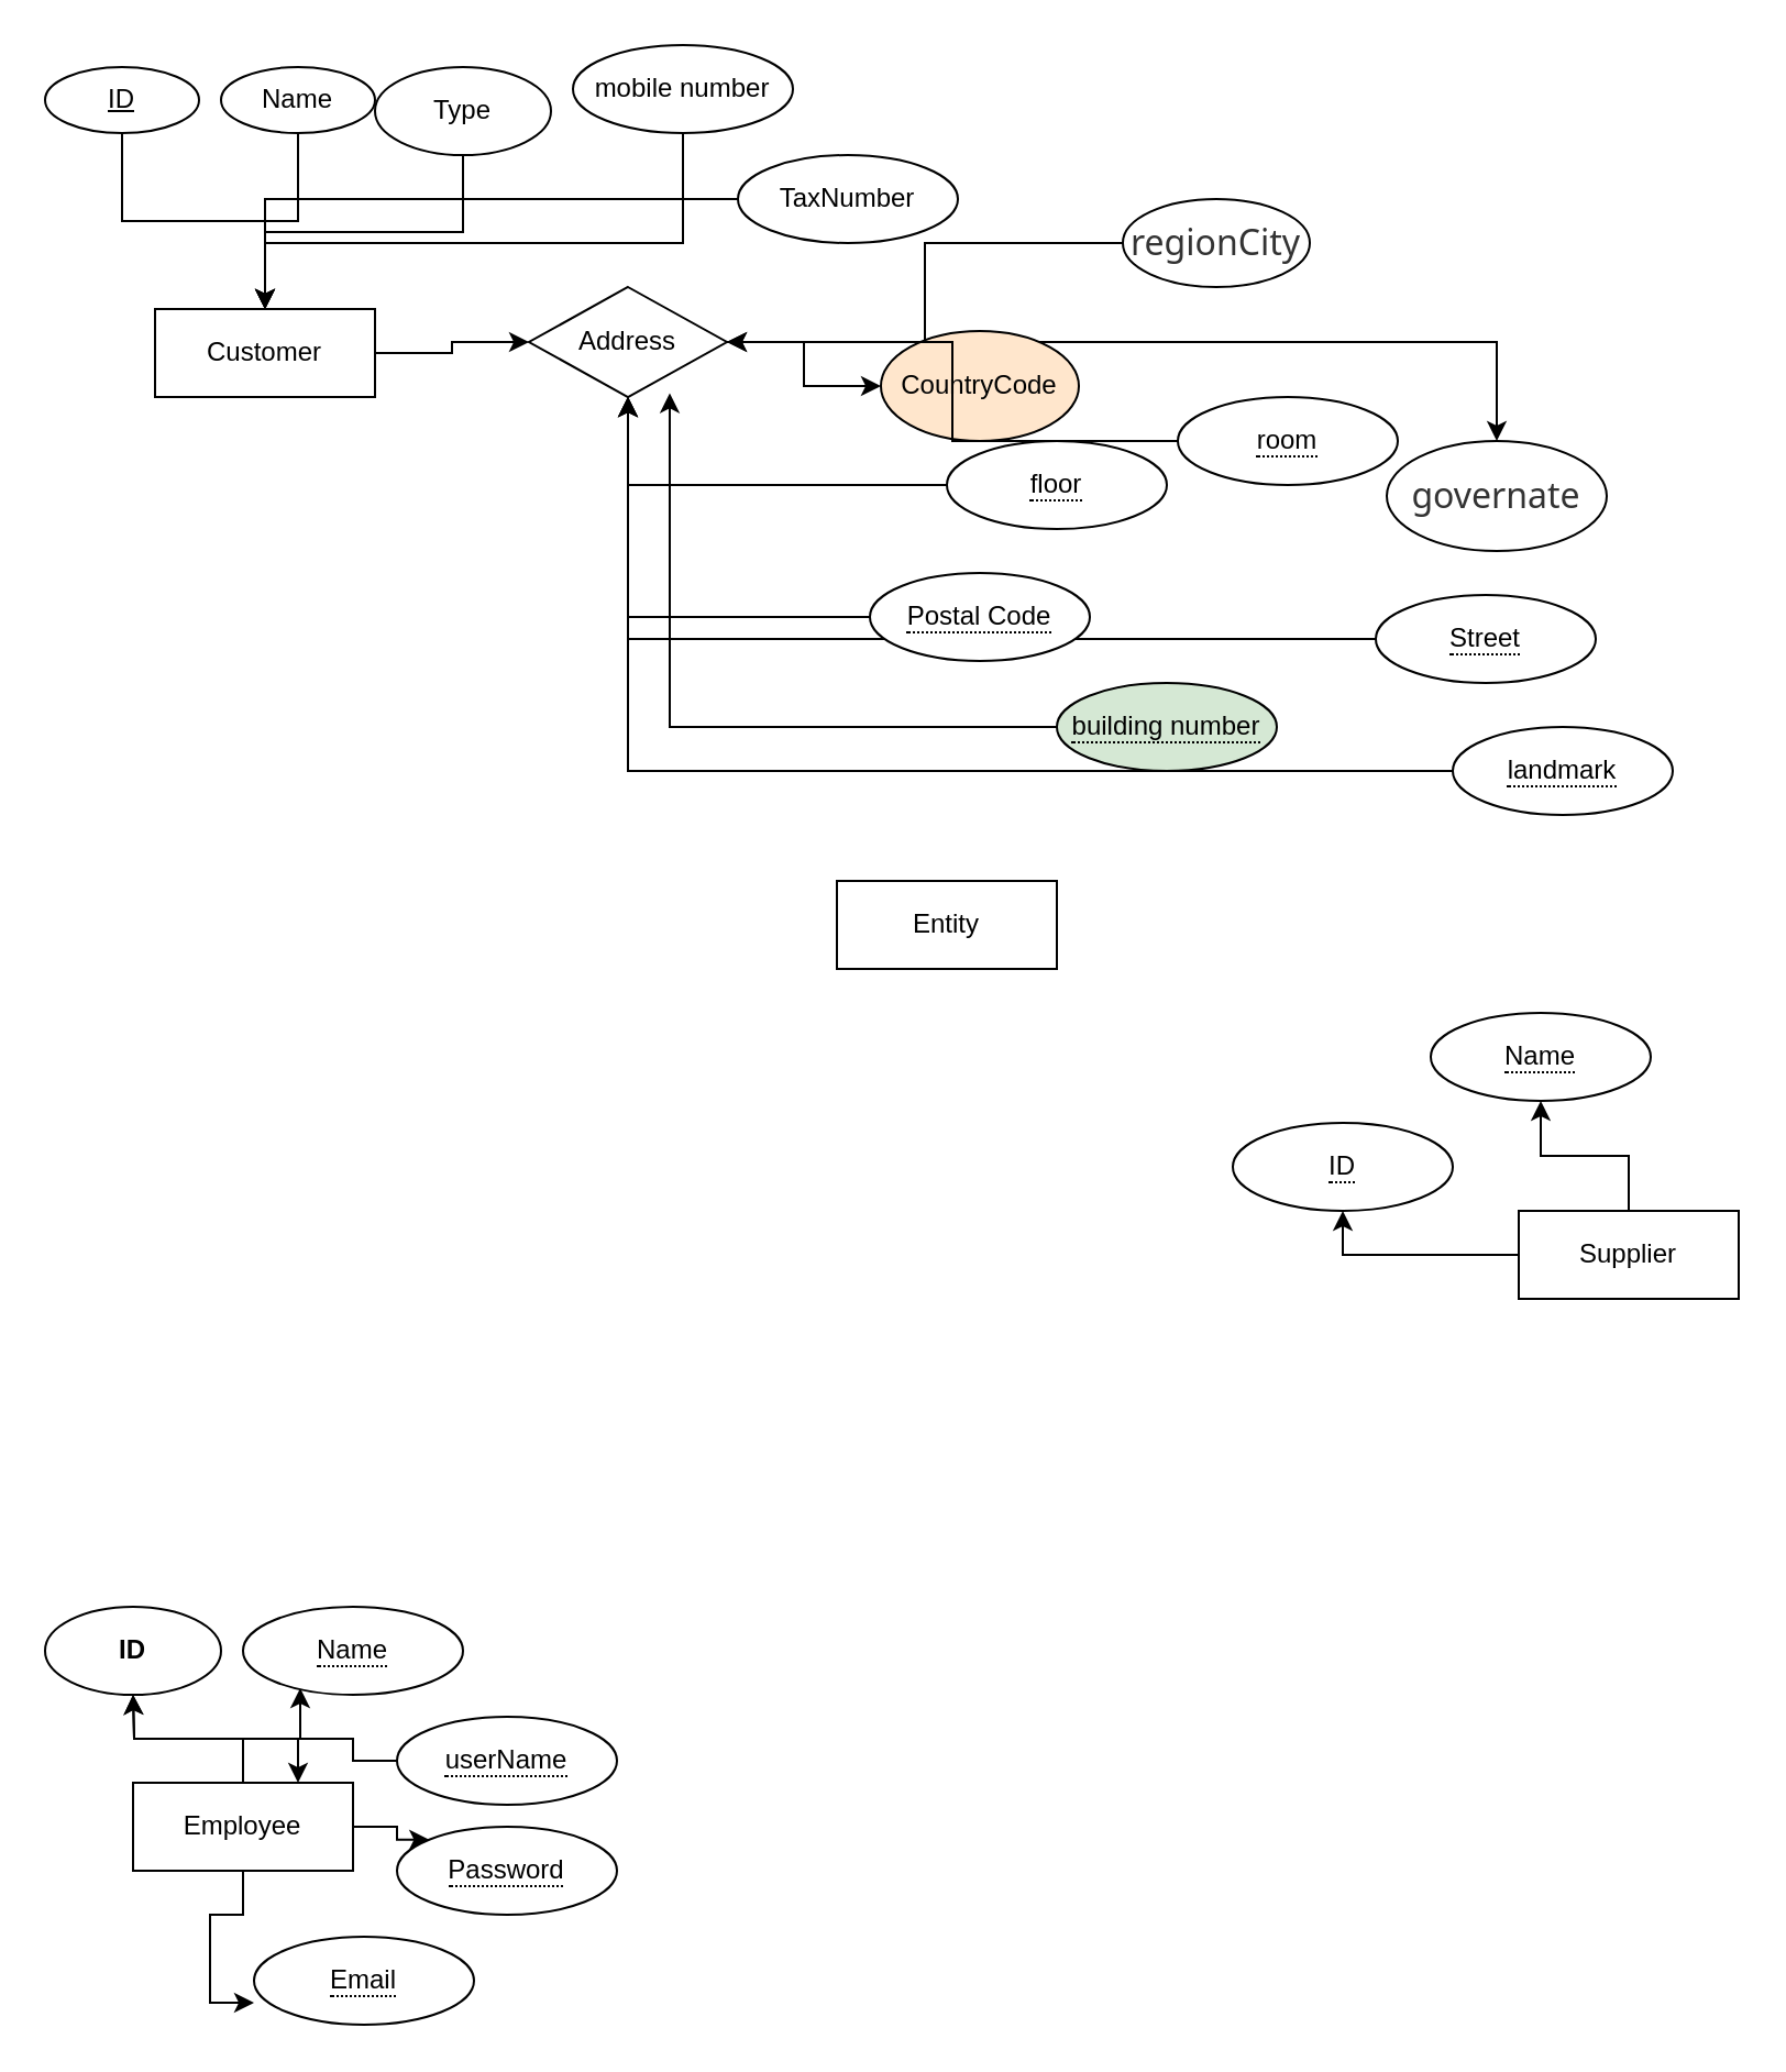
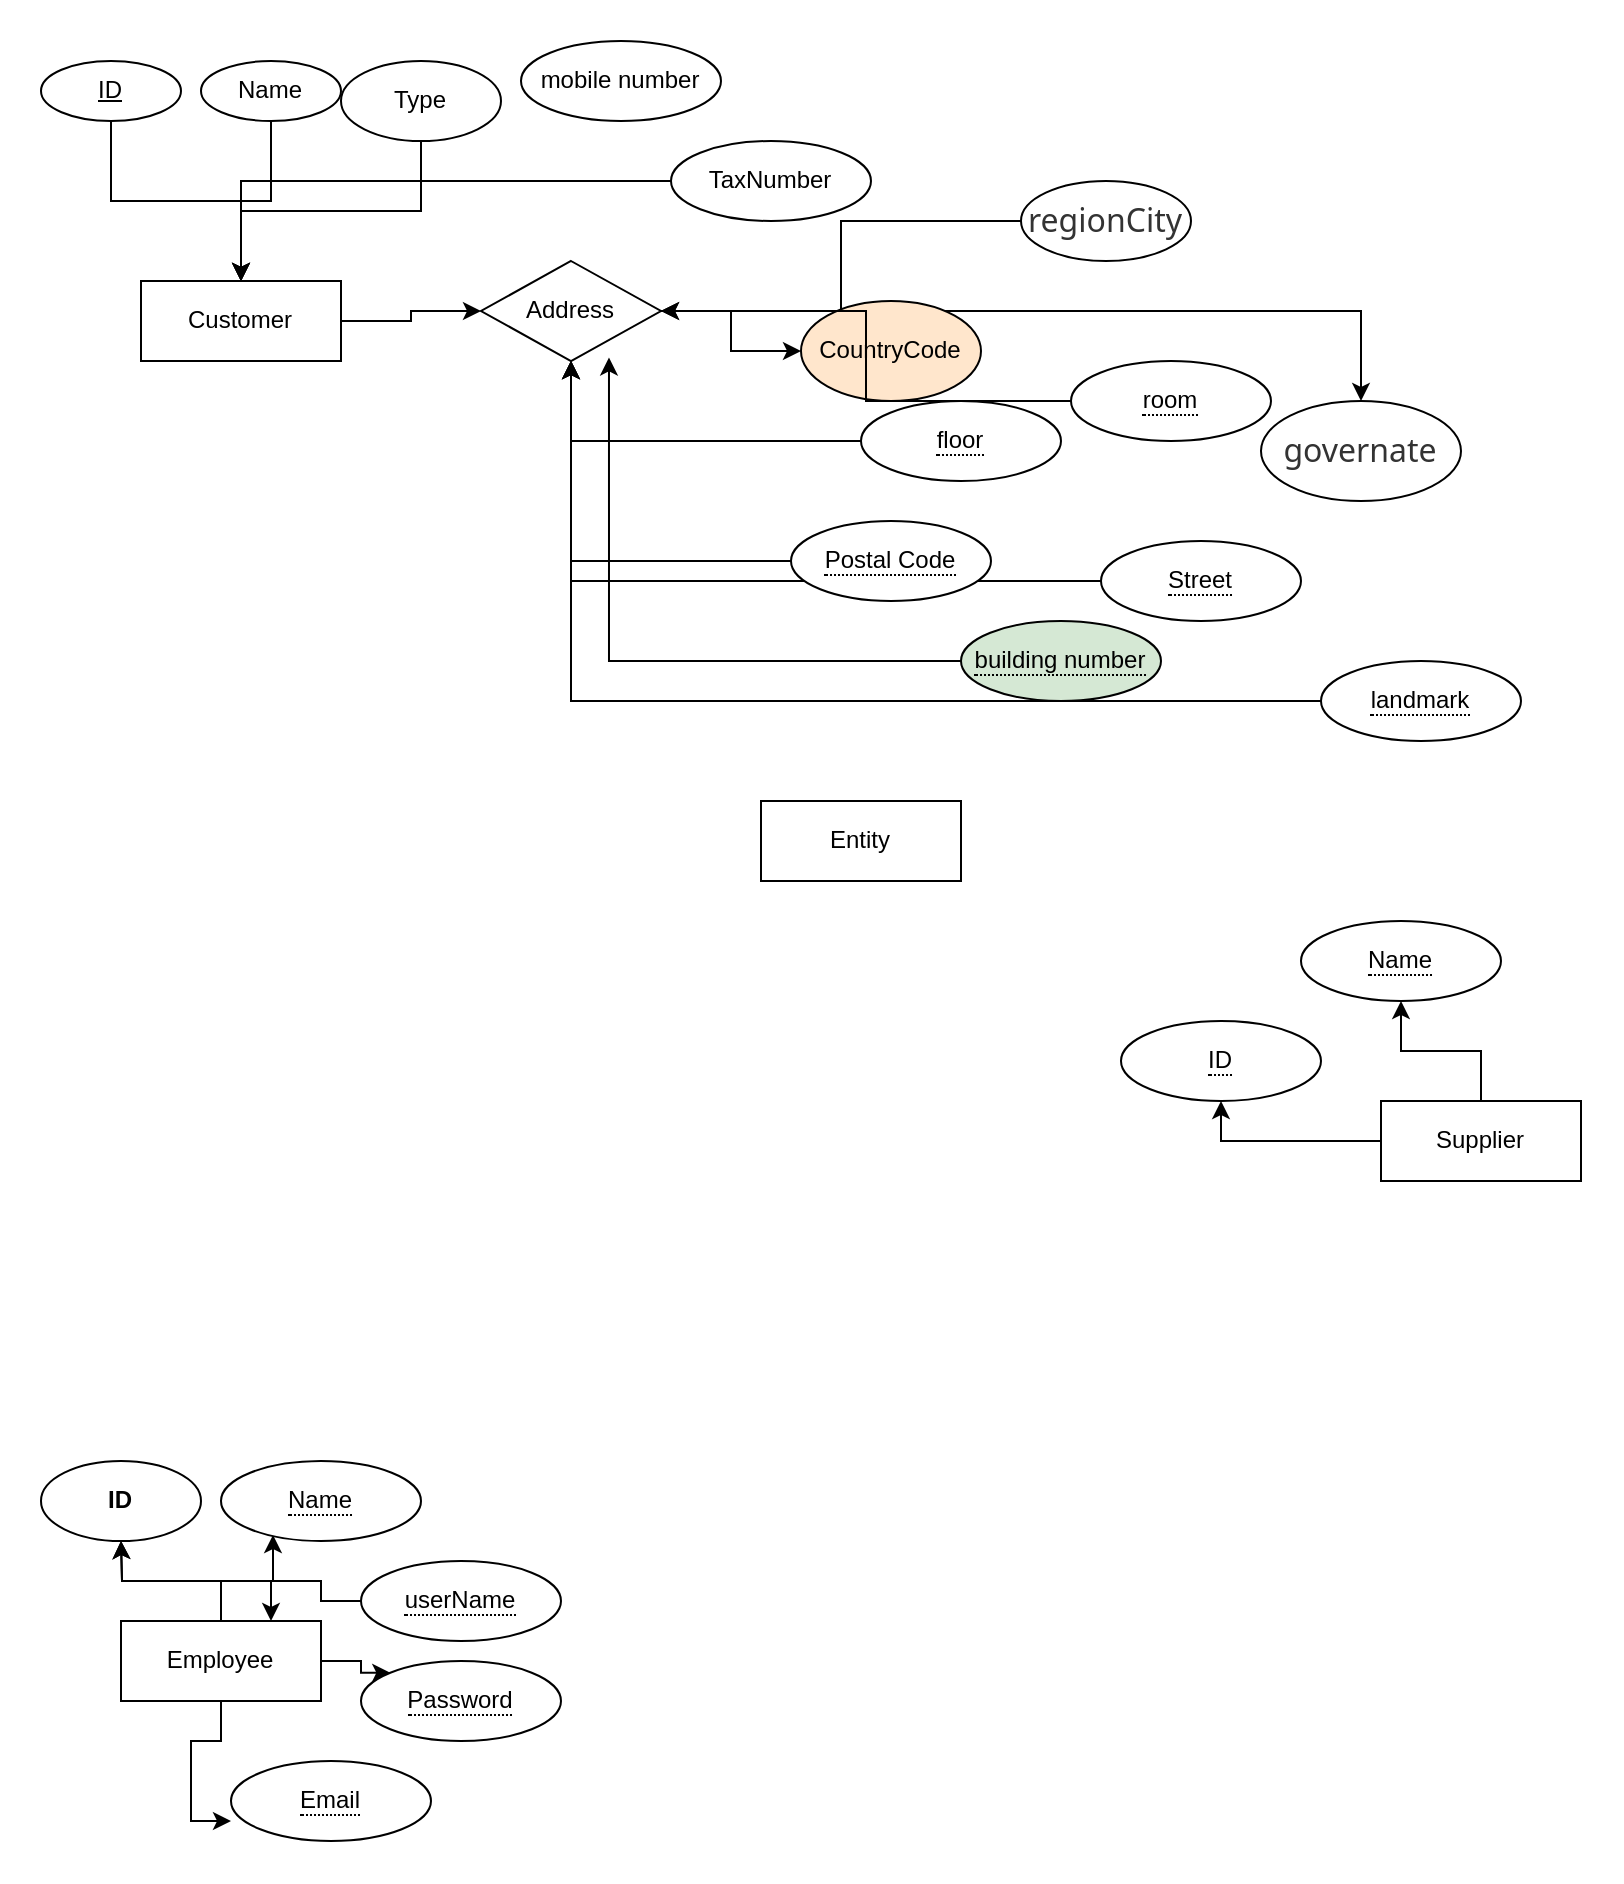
  <mxCell id="0" />
  <mxCell id="1" parent="0" />
  <mxCell id="2" value="" style="edgeStyle=orthogonalEdgeStyle;rounded=0;orthogonalLoop=1;jettySize=auto;html=1;" edge="1" parent="1" source="3" target="22"><mxGeometry relative="1" as="geometry" /></mxCell>
  <mxCell id="3" value="Customer" style="whiteSpace=wrap;html=1;align=center;" vertex="1" parent="1"><mxGeometry x="70" y="140" width="100" height="40" as="geometry" /></mxCell>
  <mxCell id="4" value="" style="edgeStyle=orthogonalEdgeStyle;rounded=0;orthogonalLoop=1;jettySize=auto;html=1;" edge="1" parent="1" source="5" target="3"><mxGeometry relative="1" as="geometry" /></mxCell>
  <mxCell id="5" value="&lt;u&gt;ID&lt;/u&gt;" style="ellipse;whiteSpace=wrap;html=1;" vertex="1" parent="1"><mxGeometry x="20" y="30" width="70" height="30" as="geometry" /></mxCell>
  <mxCell id="6" value="" style="edgeStyle=orthogonalEdgeStyle;rounded=0;orthogonalLoop=1;jettySize=auto;html=1;" edge="1" parent="1" source="7" target="3"><mxGeometry relative="1" as="geometry" /></mxCell>
  <mxCell id="7" value="Name" style="ellipse;whiteSpace=wrap;html=1;" vertex="1" parent="1"><mxGeometry x="100" y="30" width="70" height="30" as="geometry" /></mxCell>
  <mxCell id="8" value="" style="edgeStyle=orthogonalEdgeStyle;rounded=0;orthogonalLoop=1;jettySize=auto;html=1;" edge="1" parent="1" source="9" target="3"><mxGeometry relative="1" as="geometry" /></mxCell>
  <mxCell id="9" value="Type" style="ellipse;whiteSpace=wrap;html=1;align=center;" vertex="1" parent="1"><mxGeometry x="170" y="30" width="80" height="40" as="geometry" /></mxCell>
- <mxCell id="10" value="" style="edgeStyle=orthogonalEdgeStyle;rounded=0;orthogonalLoop=1;jettySize=auto;html=1;" edge="1" parent="1" source="11" target="3"><mxGeometry relative="1" as="geometry"><Array as="points"><mxPoint x="310" y="110" /><mxPoint x="120" y="110" /></Array></mxGeometry></mxCell>
  <mxCell id="11" value="mobile number" style="ellipse;whiteSpace=wrap;html=1;align=center;" vertex="1" parent="1"><mxGeometry x="260" y="20" width="100" height="40" as="geometry" /></mxCell>
  <mxCell id="12" value="" style="edgeStyle=orthogonalEdgeStyle;rounded=0;orthogonalLoop=1;jettySize=auto;html=1;" edge="1" parent="1" source="13" target="3"><mxGeometry relative="1" as="geometry" /></mxCell>
  <mxCell id="13" value="TaxNumber" style="ellipse;whiteSpace=wrap;html=1;align=center;" vertex="1" parent="1"><mxGeometry x="335" y="70" width="100" height="40" as="geometry" /></mxCell>
  <mxCell id="14" value="" style="edgeStyle=orthogonalEdgeStyle;rounded=0;orthogonalLoop=1;jettySize=auto;html=1;" edge="1" parent="1" source="19"><mxGeometry relative="1" as="geometry"><mxPoint x="60" y="770" as="targetPoint" /></mxGeometry></mxCell>
  <mxCell id="15" value="" style="edgeStyle=orthogonalEdgeStyle;rounded=0;orthogonalLoop=1;jettySize=auto;html=1;" edge="1" parent="1" source="19"><mxGeometry relative="1" as="geometry"><mxPoint x="60" y="770" as="targetPoint" /></mxGeometry></mxCell>
  <mxCell id="16" style="edgeStyle=orthogonalEdgeStyle;rounded=0;orthogonalLoop=1;jettySize=auto;html=1;entryX=0.26;entryY=0.925;entryDx=0;entryDy=0;entryPerimeter=0;" edge="1" parent="1" source="19" target="40"><mxGeometry relative="1" as="geometry" /></mxCell>
  <mxCell id="17" style="edgeStyle=orthogonalEdgeStyle;rounded=0;orthogonalLoop=1;jettySize=auto;html=1;entryX=0;entryY=0;entryDx=0;entryDy=0;" edge="1" parent="1" source="19" target="43"><mxGeometry relative="1" as="geometry" /></mxCell>
  <mxCell id="18" style="edgeStyle=orthogonalEdgeStyle;rounded=0;orthogonalLoop=1;jettySize=auto;html=1;entryX=0;entryY=0.75;entryDx=0;entryDy=0;entryPerimeter=0;" edge="1" parent="1" source="19" target="44"><mxGeometry relative="1" as="geometry" /></mxCell>
  <mxCell id="19" value="Employee" style="whiteSpace=wrap;html=1;align=center;" vertex="1" parent="1"><mxGeometry x="60" y="810" width="100" height="40" as="geometry" /></mxCell>
  <mxCell id="20" value="" style="edgeStyle=orthogonalEdgeStyle;rounded=0;orthogonalLoop=1;jettySize=auto;html=1;" edge="1" parent="1" source="22" target="23"><mxGeometry relative="1" as="geometry" /></mxCell>
  <mxCell id="21" value="" style="edgeStyle=orthogonalEdgeStyle;rounded=0;orthogonalLoop=1;jettySize=auto;html=1;" edge="1" parent="1" source="22" target="24"><mxGeometry relative="1" as="geometry" /></mxCell>
  <mxCell id="22" value="Address" style="rhombus;whiteSpace=wrap;html=1;" vertex="1" parent="1"><mxGeometry x="240" y="130" width="90" height="50" as="geometry" /></mxCell>
  <mxCell id="23" value="CountryCode" style="ellipse;whiteSpace=wrap;html=1;fillColor=#ffe6cc;" vertex="1" parent="1"><mxGeometry x="400" y="150" width="90" height="50" as="geometry" /></mxCell>
  <mxCell id="24" value="&lt;span style=&quot;color: rgb(51, 51, 51); font-family: &amp;quot;Noto Sans&amp;quot;, sans-serif; font-size: 16px; text-align: left;&quot;&gt;governate&lt;/span&gt;" style="ellipse;whiteSpace=wrap;html=1;" vertex="1" parent="1"><mxGeometry x="630" y="200" width="100" height="50" as="geometry" /></mxCell>
  <mxCell id="25" style="edgeStyle=orthogonalEdgeStyle;rounded=0;orthogonalLoop=1;jettySize=auto;html=1;" edge="1" parent="1" source="26" target="22"><mxGeometry relative="1" as="geometry" /></mxCell>
  <mxCell id="26" value="&lt;span style=&quot;color: rgb(51, 51, 51); font-family: &amp;quot;Noto Sans&amp;quot;, sans-serif; font-size: 16px; text-align: left;&quot;&gt;regionCity&lt;/span&gt;" style="ellipse;whiteSpace=wrap;html=1;align=center;" vertex="1" parent="1"><mxGeometry x="510" y="90" width="85" height="40" as="geometry" /></mxCell>
  <mxCell id="27" style="edgeStyle=orthogonalEdgeStyle;rounded=0;orthogonalLoop=1;jettySize=auto;html=1;" edge="1" parent="1" source="28" target="22"><mxGeometry relative="1" as="geometry" /></mxCell>
- <mxCell id="28" value="&lt;span style=&quot;border-bottom: 1px dotted&quot;&gt;Street&lt;/span&gt;" style="ellipse;whiteSpace=wrap;html=1;align=center;" vertex="1" parent="1"><mxGeometry x="625" y="270" width="100" height="40" as="geometry" /></mxCell>
+ <mxCell id="28" value="&lt;span style=&quot;border-bottom: 1px dotted&quot;&gt;Street&lt;/span&gt;" style="ellipse;whiteSpace=wrap;html=1;align=center;" vertex="1" parent="1"><mxGeometry x="550" y="270" width="100" height="40" as="geometry" /></mxCell>
  <mxCell id="29" style="edgeStyle=orthogonalEdgeStyle;rounded=0;orthogonalLoop=1;jettySize=auto;html=1;entryX=0.711;entryY=0.964;entryDx=0;entryDy=0;entryPerimeter=0;" edge="1" parent="1" source="30" target="22"><mxGeometry relative="1" as="geometry" /></mxCell>
  <mxCell id="30" value="&lt;span style=&quot;border-bottom: 1px dotted&quot;&gt;building number&lt;/span&gt;" style="ellipse;whiteSpace=wrap;html=1;align=center;fillColor=#d5e8d4;" vertex="1" parent="1"><mxGeometry x="480" y="310" width="100" height="40" as="geometry" /></mxCell>
  <mxCell id="31" value="" style="edgeStyle=orthogonalEdgeStyle;rounded=0;orthogonalLoop=1;jettySize=auto;html=1;" edge="1" parent="1" source="32" target="22"><mxGeometry relative="1" as="geometry" /></mxCell>
  <mxCell id="32" value="&lt;span style=&quot;border-bottom: 1px dotted&quot;&gt;Postal Code&lt;/span&gt;" style="ellipse;whiteSpace=wrap;html=1;align=center;" vertex="1" parent="1"><mxGeometry x="395" y="260" width="100" height="40" as="geometry" /></mxCell>
  <mxCell id="33" value="" style="edgeStyle=orthogonalEdgeStyle;rounded=0;orthogonalLoop=1;jettySize=auto;html=1;" edge="1" parent="1" source="34" target="22"><mxGeometry relative="1" as="geometry" /></mxCell>
  <mxCell id="34" value="&lt;span style=&quot;border-bottom: 1px dotted&quot;&gt;floor&lt;/span&gt;" style="ellipse;whiteSpace=wrap;html=1;align=center;" vertex="1" parent="1"><mxGeometry x="430" y="200" width="100" height="40" as="geometry" /></mxCell>
  <mxCell id="35" style="edgeStyle=orthogonalEdgeStyle;rounded=0;orthogonalLoop=1;jettySize=auto;html=1;" edge="1" parent="1" source="36" target="22"><mxGeometry relative="1" as="geometry" /></mxCell>
  <mxCell id="36" value="&lt;span style=&quot;border-bottom: 1px dotted&quot;&gt;room&lt;/span&gt;" style="ellipse;whiteSpace=wrap;html=1;align=center;strokeColor=default;" vertex="1" parent="1"><mxGeometry x="535" y="180" width="100" height="40" as="geometry" /></mxCell>
  <mxCell id="37" style="edgeStyle=orthogonalEdgeStyle;rounded=0;orthogonalLoop=1;jettySize=auto;html=1;" edge="1" parent="1" source="38" target="22"><mxGeometry relative="1" as="geometry" /></mxCell>
  <mxCell id="38" value="&lt;span style=&quot;border-bottom: 1px dotted&quot;&gt;landmark&lt;/span&gt;" style="ellipse;whiteSpace=wrap;html=1;align=center;" vertex="1" parent="1"><mxGeometry x="660" y="330" width="100" height="40" as="geometry" /></mxCell>
  <mxCell id="39" value="&lt;b&gt;ID&lt;/b&gt;" style="ellipse;whiteSpace=wrap;html=1;" vertex="1" parent="1"><mxGeometry x="20" y="730" width="80" height="40" as="geometry" /></mxCell>
  <mxCell id="40" value="&lt;span style=&quot;border-bottom: 1px dotted&quot;&gt;Name&lt;/span&gt;" style="ellipse;whiteSpace=wrap;html=1;align=center;strokeColor=default;" vertex="1" parent="1"><mxGeometry x="110" y="730" width="100" height="40" as="geometry" /></mxCell>
  <mxCell id="41" style="edgeStyle=orthogonalEdgeStyle;rounded=0;orthogonalLoop=1;jettySize=auto;html=1;entryX=0.75;entryY=0;entryDx=0;entryDy=0;" edge="1" parent="1" source="42" target="19"><mxGeometry relative="1" as="geometry" /></mxCell>
  <mxCell id="42" value="&lt;span style=&quot;border-bottom: 1px dotted&quot;&gt;userName&lt;/span&gt;" style="ellipse;whiteSpace=wrap;html=1;align=center;strokeColor=default;" vertex="1" parent="1"><mxGeometry x="180" y="780" width="100" height="40" as="geometry" /></mxCell>
  <mxCell id="43" value="&lt;span style=&quot;border-bottom: 1px dotted&quot;&gt;Password&lt;/span&gt;" style="ellipse;whiteSpace=wrap;html=1;align=center;strokeColor=default;" vertex="1" parent="1"><mxGeometry x="180" y="830" width="100" height="40" as="geometry" /></mxCell>
  <mxCell id="44" value="&lt;span style=&quot;border-bottom: 1px dotted&quot;&gt;Email&lt;/span&gt;" style="ellipse;whiteSpace=wrap;html=1;align=center;strokeColor=default;" vertex="1" parent="1"><mxGeometry x="115" y="880" width="100" height="40" as="geometry" /></mxCell>
  <mxCell id="45" style="edgeStyle=orthogonalEdgeStyle;rounded=0;orthogonalLoop=1;jettySize=auto;html=1;entryX=0.5;entryY=1;entryDx=0;entryDy=0;" edge="1" parent="1" source="47" target="48"><mxGeometry relative="1" as="geometry" /></mxCell>
  <mxCell id="46" style="edgeStyle=orthogonalEdgeStyle;rounded=0;orthogonalLoop=1;jettySize=auto;html=1;entryX=0.5;entryY=1;entryDx=0;entryDy=0;" edge="1" parent="1" source="47" target="49"><mxGeometry relative="1" as="geometry" /></mxCell>
  <mxCell id="47" value="Supplier" style="whiteSpace=wrap;html=1;align=center;strokeColor=default;" vertex="1" parent="1"><mxGeometry x="690" y="550" width="100" height="40" as="geometry" /></mxCell>
  <mxCell id="48" value="&lt;span style=&quot;border-bottom: 1px dotted&quot;&gt;ID&lt;/span&gt;" style="ellipse;whiteSpace=wrap;html=1;align=center;strokeColor=default;" vertex="1" parent="1"><mxGeometry x="560" y="510" width="100" height="40" as="geometry" /></mxCell>
  <mxCell id="49" value="&lt;span style=&quot;border-bottom: 1px dotted&quot;&gt;Name&lt;/span&gt;" style="ellipse;whiteSpace=wrap;html=1;align=center;strokeColor=default;" vertex="1" parent="1"><mxGeometry x="650" y="460" width="100" height="40" as="geometry" /></mxCell>
  <mxCell id="50" value="Entity" style="whiteSpace=wrap;html=1;align=center;strokeColor=default;" vertex="1" parent="1"><mxGeometry x="380" y="400" width="100" height="40" as="geometry" /></mxCell>
